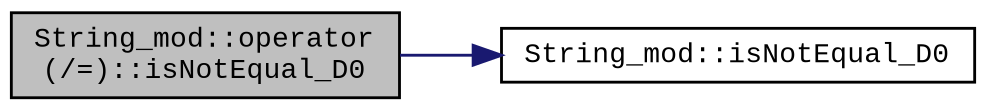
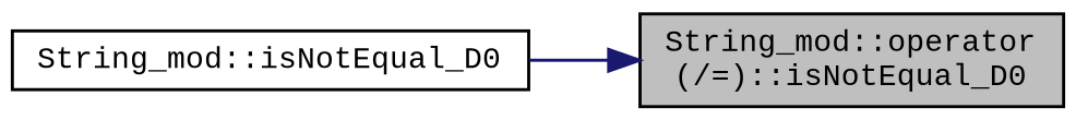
  digraph {
    rankdir=LR
    fontname="Liberation Mono"
    node [color=black fontname="Liberation Mono" fontsize=10 shape=record style=filled]
    n1 [fillcolor=grey75 fontcolor=black height=0.2 label="String_mod::operator\l(/=)::isNotEqual_D0" width=0.4]
    n2 [fillcolor=white height=0.2 label="String_mod::isNotEqual_D0" width=0.4]
-   n1 -> n2 [color=midnightblue fontname="Liberation Mono" fontsize=10 labelfontname=Helvetica labelfontsize=10 style=solid]
+   n2 -> n1 [color=midnightblue fontname="Liberation Mono" fontsize=10 labelfontname=Helvetica labelfontsize=10 style=solid]
  }
